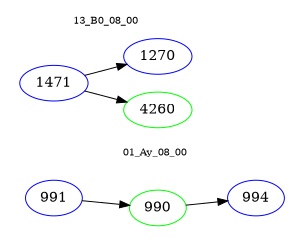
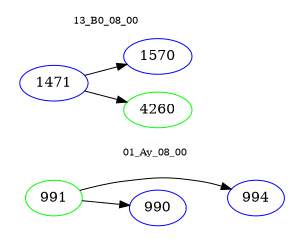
  digraph {
    rankdir=LR
    node [color=blue]
    edge [color=black]
-   n1 [label=991]
-   n2 [color=green label=990]
+   n1 [color=green label=991]
+   n2 [label=990]
    n3 [label=994]
    n4 [label=1471]
    n5 [color=green label=4260]
-   n6 [label=1270]
+   n6 [label=1570]
    subgraph cluster_1 {
      color=white
      fontsize=10
      label="01_Ay_08_00"
      n1
      n2
      n3
    }
    subgraph cluster_2 {
      color=white
      fontsize=10
      label="13_B0_08_00"
      n4
      n5
      n6
    }
    n1 -> n2
-   n2 -> n3
+   n1 -> n3
    n4 -> n5
    n4 -> n6
  }
